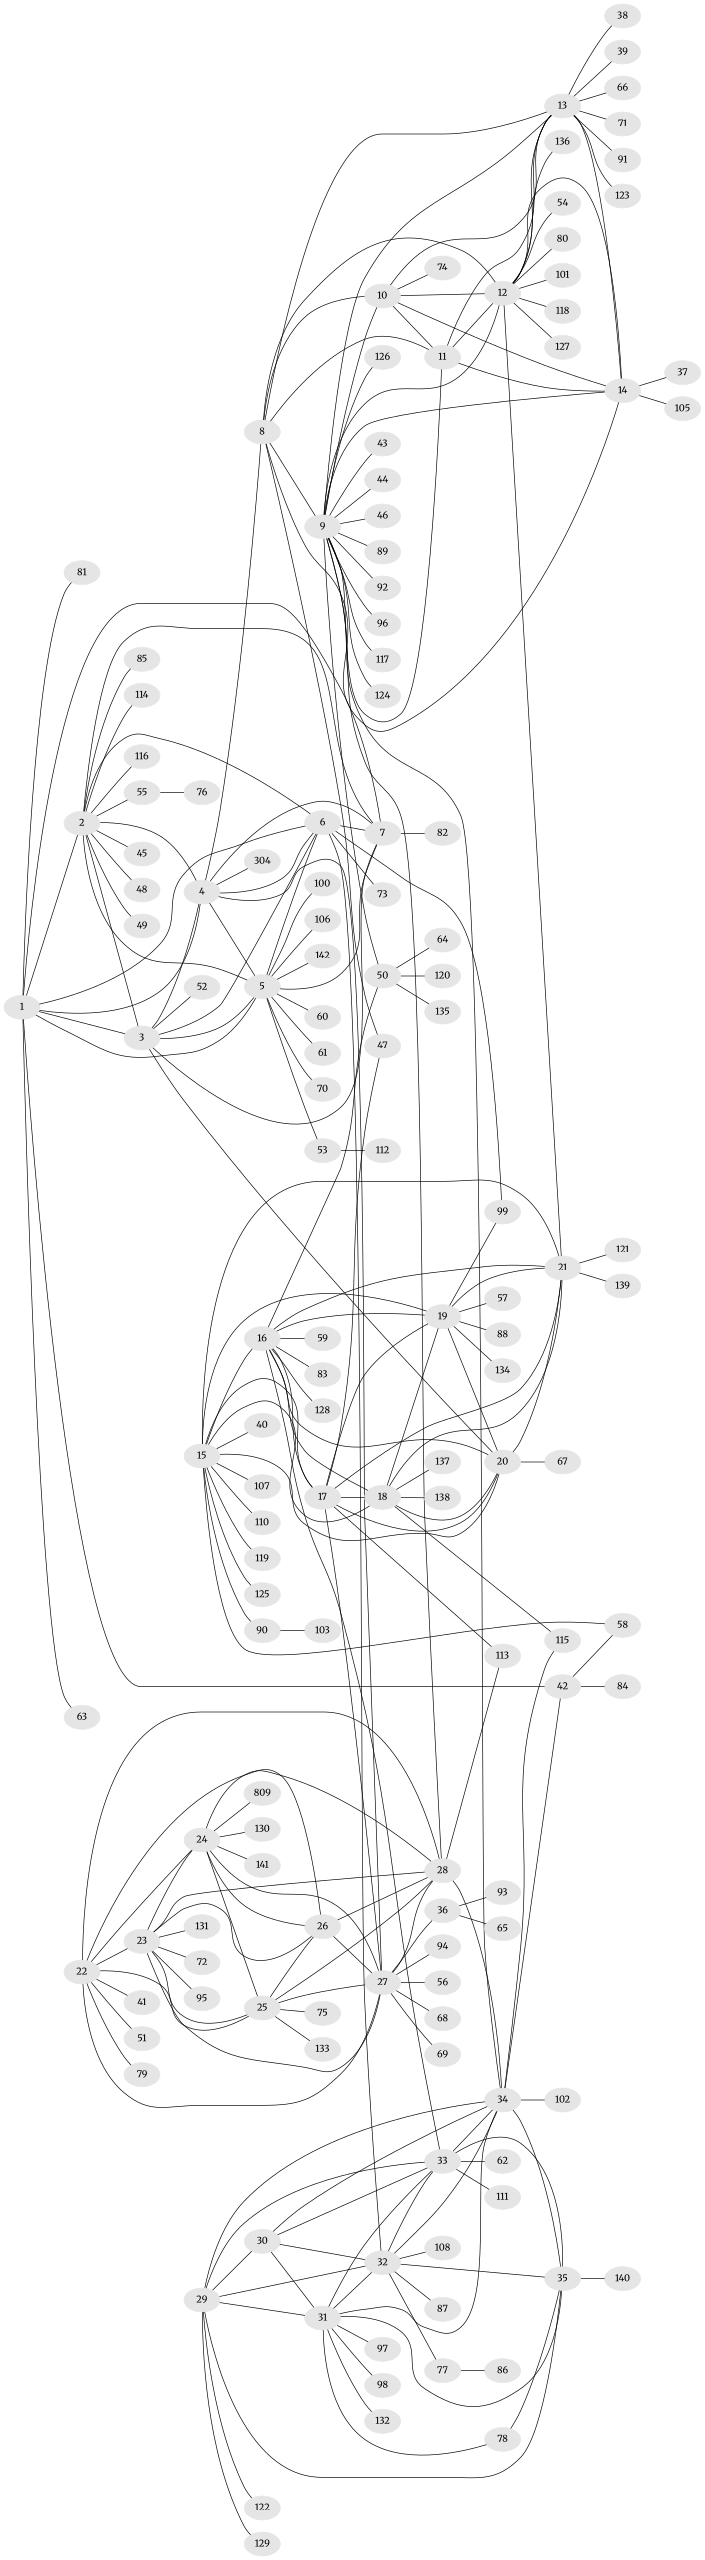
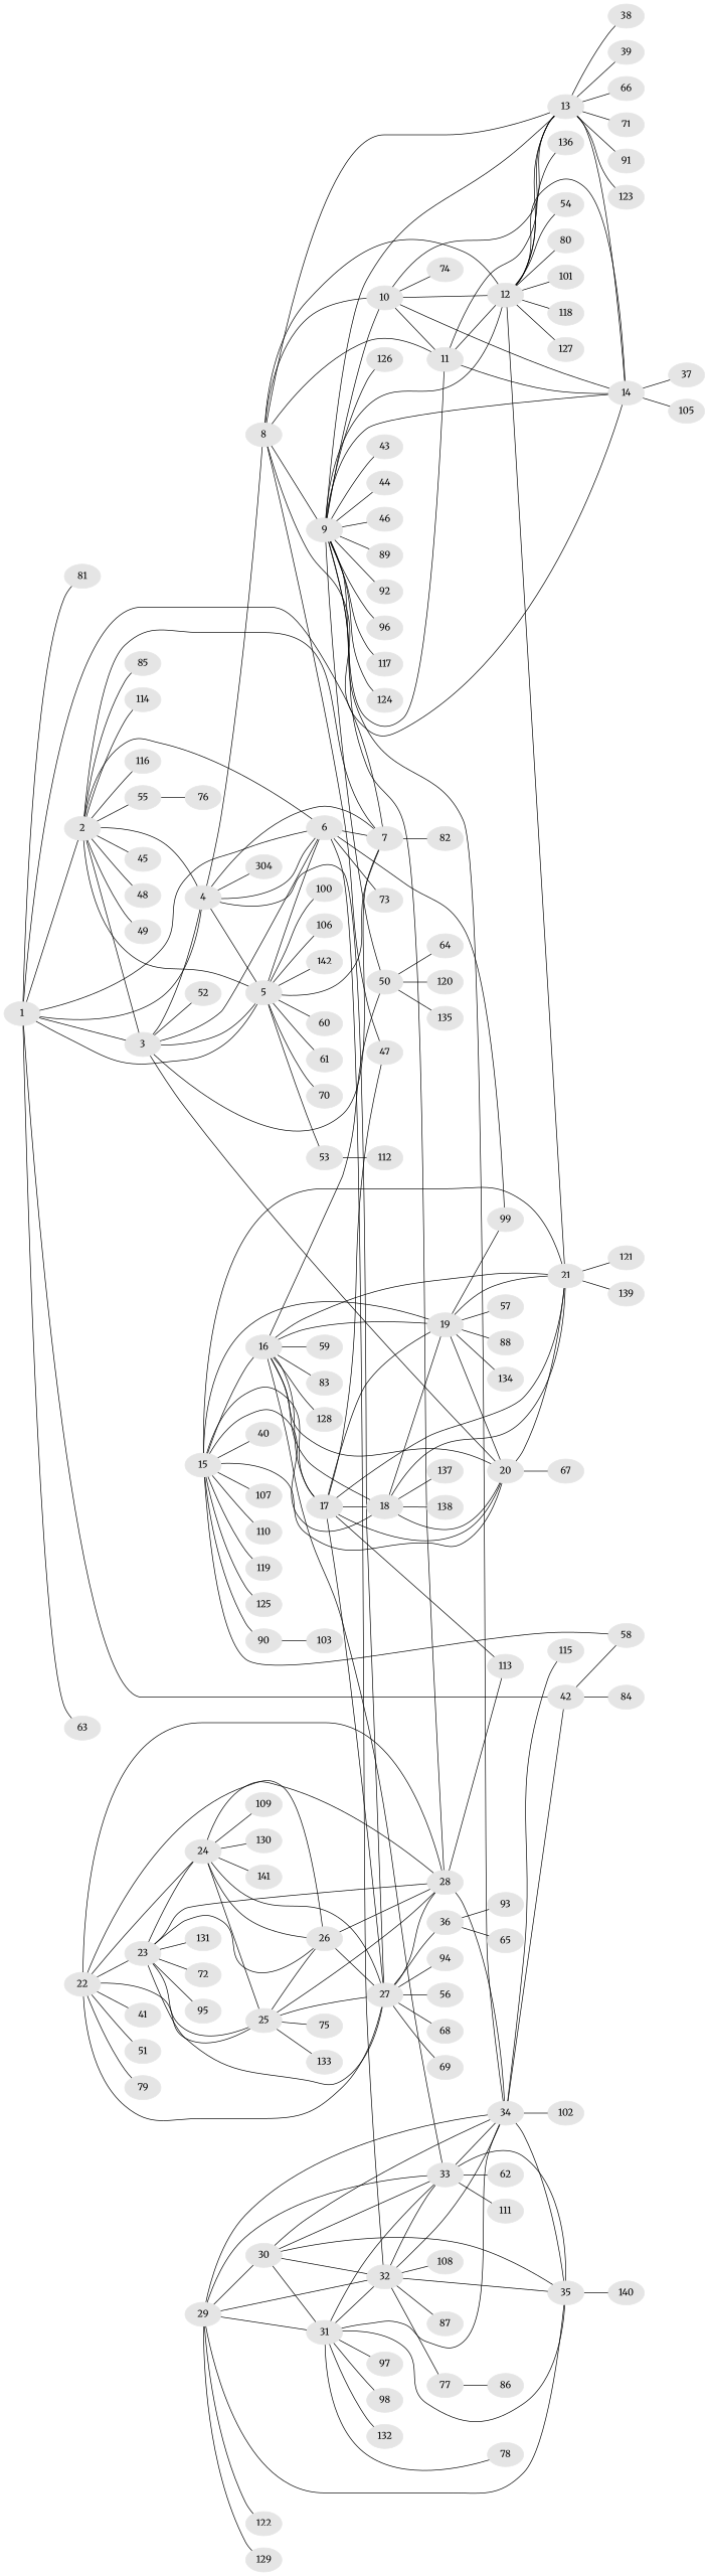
  graph {
    fontname=Merriweather
    rankdir=LR
    node [color=gray90 fontname=Merriweather style=filled]
    edge [fontname=Merriweather]
    1
    2
    3
    4
    5
    6
    7
    42
    63
    81
    45
    48
    49
    55
    85
    114
    116
    20
    52
    8
    27
    n22 [label=304]
    53
    60
    61
    70
    100
    106
    142
    32
    73
    99
    82
    58
    84
    76
    21
    67
    9
    10
    11
    12
    13
    14
    47
    28
    36
    56
    68
    69
    94
    112
    34
    33
    35
    77
    87
    108
    43
    44
    46
    50
    89
    92
    96
    117
    124
    126
    74
    54
    80
    101
    118
    127
    136
    38
    39
    66
    71
    91
    123
    37
    105
    113
    115
    102
    64
    120
    135
    121
    139
    15
    16
    17
    18
    19
    40
    90
    107
    110
    119
    125
    59
    83
    128
    137
    138
    57
    88
    134
    103
    62
    111
    22
    23
    24
    25
    26
    41
    51
    79
    72
    95
    131
-   109 [label=809]
+   109
    130
    141
    75
    133
    65
    93
    29
    30
    31
    122
    129
    78
    97
    98
    132
    140
    86
    1 -- 2
    1 -- 3
    1 -- 4
    1 -- 5
    1 -- 6
    1 -- 7
    1 -- 42
    1 -- 63
    1 -- 81
    2 -- 3
    2 -- 4
    2 -- 5
    2 -- 6
    2 -- 7
    2 -- 45
    2 -- 48
    2 -- 49
    2 -- 55
    2 -- 85
    2 -- 114
    2 -- 116
    3 -- 4
    3 -- 5
    3 -- 6
    3 -- 7
    3 -- 20
    3 -- 52
    4 -- 5
    4 -- 6
    4 -- 7
    4 -- 8
    4 -- 27
    4 -- n22
    5 -- 6
    5 -- 7
    5 -- 53
    5 -- 60
    5 -- 61
    5 -- 70
    5 -- 100
    5 -- 106
    5 -- 142
    6 -- 7
    6 -- 32
    6 -- 73
    6 -- 99
    7 -- 82
    42 -- 58
    42 -- 84
    55 -- 76
    20 -- 21
    20 -- 67
    8 -- 9
    8 -- 10
    8 -- 11
    8 -- 12
    8 -- 13
    8 -- 14
    8 -- 47
    27 -- 28
    27 -- 36
    27 -- 56
    27 -- 68
    27 -- 69
    27 -- 94
    53 -- 112
    32 -- 34
    32 -- 33
    32 -- 35
    32 -- 77
    32 -- 87
    32 -- 108
    21 -- 121
    21 -- 139
    9 -- 10
    9 -- 11
    9 -- 12
    9 -- 13
    9 -- 14
    9 -- 28
    9 -- 34
    9 -- 43
    9 -- 44
    9 -- 46
    9 -- 50
    9 -- 89
    9 -- 92
    9 -- 96
    9 -- 117
    9 -- 124
    9 -- 126
    10 -- 11
    10 -- 12
    10 -- 13
    10 -- 14
    10 -- 74
    11 -- 12
    11 -- 13
    11 -- 14
    12 -- 21
    12 -- 13
    12 -- 14
    12 -- 54
    12 -- 80
    12 -- 101
    12 -- 118
    12 -- 127
    12 -- 136
    13 -- 14
    13 -- 38
    13 -- 39
    13 -- 66
    13 -- 71
    13 -- 91
    13 -- 123
    14 -- 37
    14 -- 105
    28 -- 34
    28 -- 113
    36 -- 65
    36 -- 93
    34 -- 42
    34 -- 35
    34 -- 115
    34 -- 102
    33 -- 34
    33 -- 35
    33 -- 62
    33 -- 111
    35 -- 140
    77 -- 86
    50 -- 64
    50 -- 120
    50 -- 135
    15 -- 20
    15 -- 58
    15 -- 21
    15 -- 16
    15 -- 17
    15 -- 18
    15 -- 19
    15 -- 40
    15 -- 90
    15 -- 107
    15 -- 110
    15 -- 119
    15 -- 125
    16 -- 20
    16 -- 21
    16 -- 33
    16 -- 50
    16 -- 17
    16 -- 18
    16 -- 19
    16 -- 59
    16 -- 83
    16 -- 128
    17 -- 20
    17 -- 27
    17 -- 21
    17 -- 47
    17 -- 113
    17 -- 18
    17 -- 19
    18 -- 20
    18 -- 21
-   18 -- 115
    18 -- 19
    18 -- 137
    18 -- 138
    19 -- 20
    19 -- 99
    19 -- 21
    19 -- 57
    19 -- 88
    19 -- 134
    90 -- 103
    22 -- 27
    22 -- 28
    22 -- 23
    22 -- 24
    22 -- 25
    22 -- 26
    22 -- 41
    22 -- 51
    22 -- 79
    23 -- 27
    23 -- 28
    23 -- 24
    23 -- 25
    23 -- 26
    23 -- 72
    23 -- 95
    23 -- 131
    24 -- 27
    24 -- 28
    24 -- 25
    24 -- 26
    24 -- 109
    24 -- 130
    24 -- 141
    25 -- 27
    25 -- 28
    25 -- 26
    25 -- 75
    25 -- 133
    26 -- 27
    26 -- 28
    29 -- 32
    29 -- 34
    29 -- 33
    29 -- 35
    29 -- 30
    29 -- 31
    29 -- 122
    29 -- 129
    30 -- 32
    30 -- 34
    30 -- 33
-   78 -- 35
+   30 -- 35
    30 -- 31
    31 -- 32
    31 -- 34
    31 -- 33
    31 -- 35
    31 -- 78
    31 -- 97
    31 -- 98
    31 -- 132
  }
